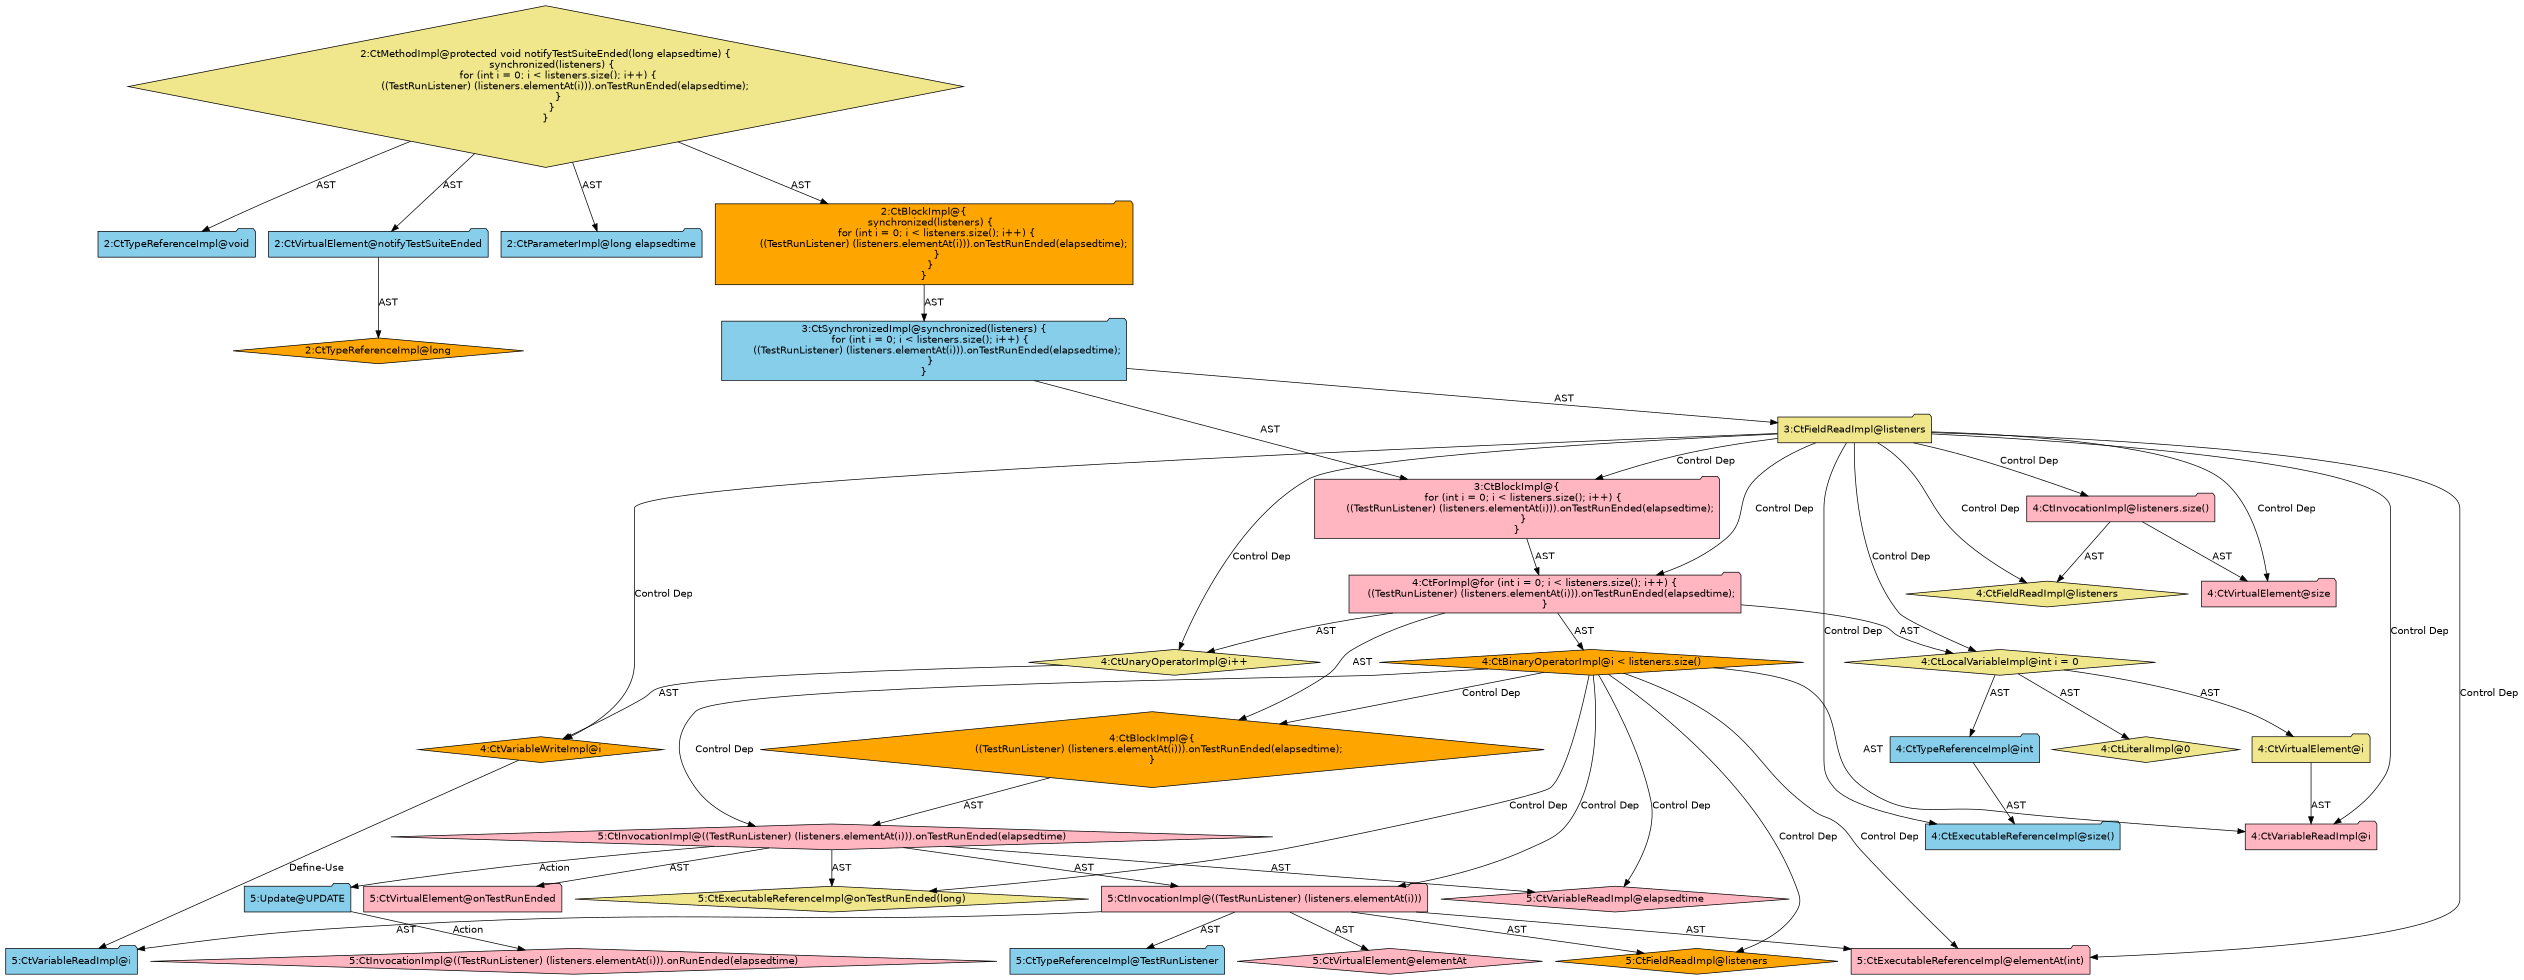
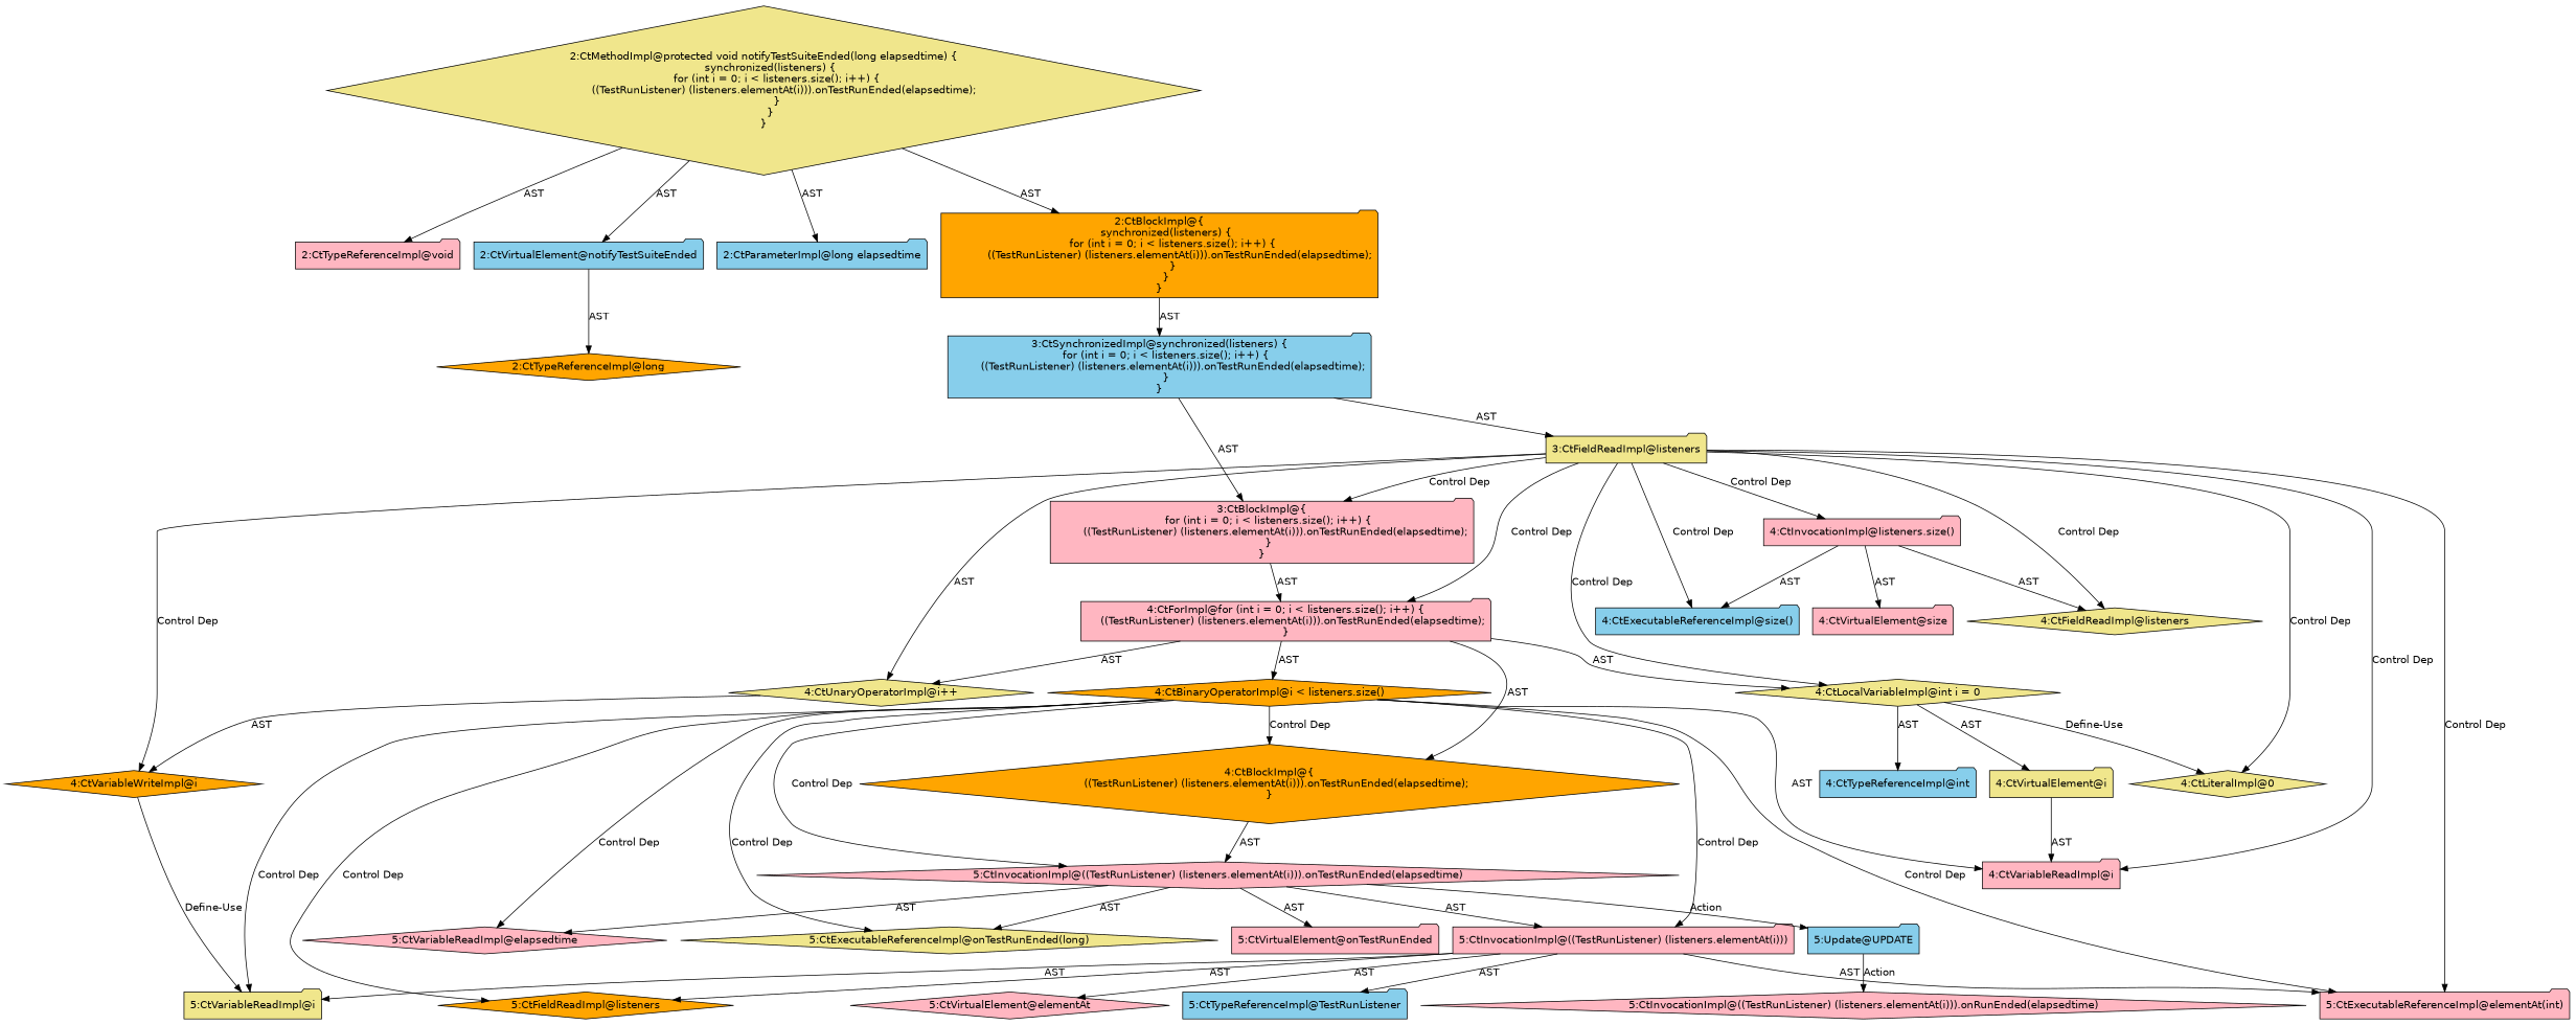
  digraph {
    fontname="DejaVu Sans"
    node [fillcolor=lightpink fontname="DejaVu Sans" shape=folder style=filled]
    edge [fontname="DejaVu Sans"]
-   n1 [fillcolor=skyblue label="2:CtTypeReferenceImpl@void"]
+   n1 [label="2:CtTypeReferenceImpl@void"]
    n2 [fillcolor=skyblue label="2:CtVirtualElement@notifyTestSuiteEnded"]
    n3 [fillcolor=orange label="2:CtTypeReferenceImpl@long" shape=diamond]
    n4 [fillcolor=skyblue label="2:CtParameterImpl@long elapsedtime"]
    n5 [fillcolor=khaki label="3:CtFieldReadImpl@listeners"]
    n6 [fillcolor=khaki label="4:CtLiteralImpl@0" shape=diamond]
    n7 [fillcolor=khaki label="4:CtLocalVariableImpl@int i = 0" shape=diamond]
    n8 [label="4:CtVariableReadImpl@i"]
    n9 [fillcolor=skyblue label="4:CtExecutableReferenceImpl@size()"]
    n10 [fillcolor=khaki label="4:CtFieldReadImpl@listeners" shape=diamond]
    n11 [label="4:CtInvocationImpl@listeners.size()"]
    n12 [fillcolor=orange label="4:CtVariableWriteImpl@i" shape=diamond]
    n13 [fillcolor=khaki label="4:CtUnaryOperatorImpl@i++" shape=diamond]
    n14 [label="4:CtForImpl@for (int i = 0; i < listeners.size(); i++) \{\n    ((TestRunListener) (listeners.elementAt(i))).onTestRunEnded(elapsedtime);\n\}"]
    n15 [label="3:CtBlockImpl@\{\n    for (int i = 0; i < listeners.size(); i++) \{\n        ((TestRunListener) (listeners.elementAt(i))).onTestRunEnded(elapsedtime);\n    \}\n\}"]
    n16 [label="5:CtExecutableReferenceImpl@elementAt(int)"]
    n17 [fillcolor=skyblue label="4:CtTypeReferenceImpl@int"]
    n18 [fillcolor=khaki label="4:CtVirtualElement@i"]
    n19 [label="4:CtVirtualElement@size"]
    n20 [fillcolor=orange label="4:CtBinaryOperatorImpl@i < listeners.size()" shape=diamond]
    n21 [fillcolor=khaki label="5:CtExecutableReferenceImpl@onTestRunEnded(long)" shape=diamond]
    n22 [fillcolor=orange label="5:CtFieldReadImpl@listeners" shape=diamond]
-   n23 [fillcolor=skyblue label="5:CtVariableReadImpl@i"]
+   n23 [fillcolor=khaki label="5:CtVariableReadImpl@i"]
    n24 [label="5:CtInvocationImpl@((TestRunListener) (listeners.elementAt(i)))"]
    n25 [label="5:CtVariableReadImpl@elapsedtime" shape=diamond]
    n26 [label="5:CtInvocationImpl@((TestRunListener) (listeners.elementAt(i))).onTestRunEnded(elapsedtime)" shape=diamond]
    n27 [fillcolor=orange label="4:CtBlockImpl@\{\n    ((TestRunListener) (listeners.elementAt(i))).onTestRunEnded(elapsedtime);\n\}" shape=diamond]
    n28 [label="5:CtVirtualElement@elementAt" shape=diamond]
    n29 [fillcolor=skyblue label="5:CtTypeReferenceImpl@TestRunListener"]
    n30 [label="5:CtVirtualElement@onTestRunEnded"]
    n31 [fillcolor=skyblue label="5:Update@UPDATE"]
    n32 [label="5:CtInvocationImpl@((TestRunListener) (listeners.elementAt(i))).onRunEnded(elapsedtime)" shape=diamond]
    n33 [fillcolor=skyblue label="3:CtSynchronizedImpl@synchronized(listeners) \{\n    for (int i = 0; i < listeners.size(); i++) \{\n        ((TestRunListener) (listeners.elementAt(i))).onTestRunEnded(elapsedtime);\n    \}\n\}"]
    n34 [fillcolor=orange label="2:CtBlockImpl@\{\n    synchronized(listeners) \{\n        for (int i = 0; i < listeners.size(); i++) \{\n            ((TestRunListener) (listeners.elementAt(i))).onTestRunEnded(elapsedtime);\n        \}\n    \}\n\}"]
    n35 [fillcolor=khaki label="2:CtMethodImpl@protected void notifyTestSuiteEnded(long elapsedtime) \{\n    synchronized(listeners) \{\n        for (int i = 0; i < listeners.size(); i++) \{\n            ((TestRunListener) (listeners.elementAt(i))).onTestRunEnded(elapsedtime);\n        \}\n    \}\n\}" shape=diamond]
    n2 -> n3 [label=AST]
-   n5 -> n19 [label="Control Dep"]
+   n5 -> n6 [label="Control Dep"]
    n5 -> n7 [label="Control Dep"]
    n5 -> n8 [label="Control Dep"]
    n5 -> n9 [label="Control Dep"]
    n5 -> n10 [label="Control Dep"]
    n5 -> n11 [label="Control Dep"]
    n5 -> n12 [label="Control Dep"]
-   n5 -> n13 [label="Control Dep"]
+   n5 -> n13 [label=AST]
    n5 -> n14 [label="Control Dep"]
    n5 -> n15 [label="Control Dep"]
    n5 -> n16 [label="Control Dep"]
-   n7 -> n6 [label=AST]
+   n7 -> n6 [label="Define-Use"]
    n7 -> n17 [label=AST]
    n7 -> n18 [label=AST]
-   n17 -> n9 [label=AST]
+   n11 -> n9 [label=AST]
    n11 -> n10 [label=AST]
    n11 -> n19 [label=AST]
    n12 -> n23 [label="Define-Use"]
    n13 -> n12 [label=AST]
    n14 -> n7 [label=AST]
    n14 -> n13 [label=AST]
    n14 -> n20 [label=AST]
    n14 -> n27 [label=AST]
    n15 -> n14 [label=AST]
    n18 -> n8 [label=AST]
    n20 -> n8 [label=AST]
    n20 -> n16 [label="Control Dep"]
    n20 -> n21 [label="Control Dep"]
    n20 -> n22 [label="Control Dep"]
+   n20 -> n23 [label="Control Dep"]
    n20 -> n24 [label="Control Dep"]
    n20 -> n25 [label="Control Dep"]
    n20 -> n26 [label="Control Dep"]
    n20 -> n27 [label="Control Dep"]
    n24 -> n16 [label=AST]
    n24 -> n22 [label=AST]
    n24 -> n23 [label=AST]
    n24 -> n28 [label=AST]
    n24 -> n29 [label=AST]
    n26 -> n21 [label=AST]
    n26 -> n24 [label=AST]
    n26 -> n25 [label=AST]
    n26 -> n30 [label=AST]
    n26 -> n31 [label=Action]
    n27 -> n26 [label=AST]
    n31 -> n32 [label=Action]
    n33 -> n5 [label=AST]
    n33 -> n15 [label=AST]
    n34 -> n33 [label=AST]
    n35 -> n1 [label=AST]
    n35 -> n2 [label=AST]
    n35 -> n4 [label=AST]
    n35 -> n34 [label=AST]
  }
